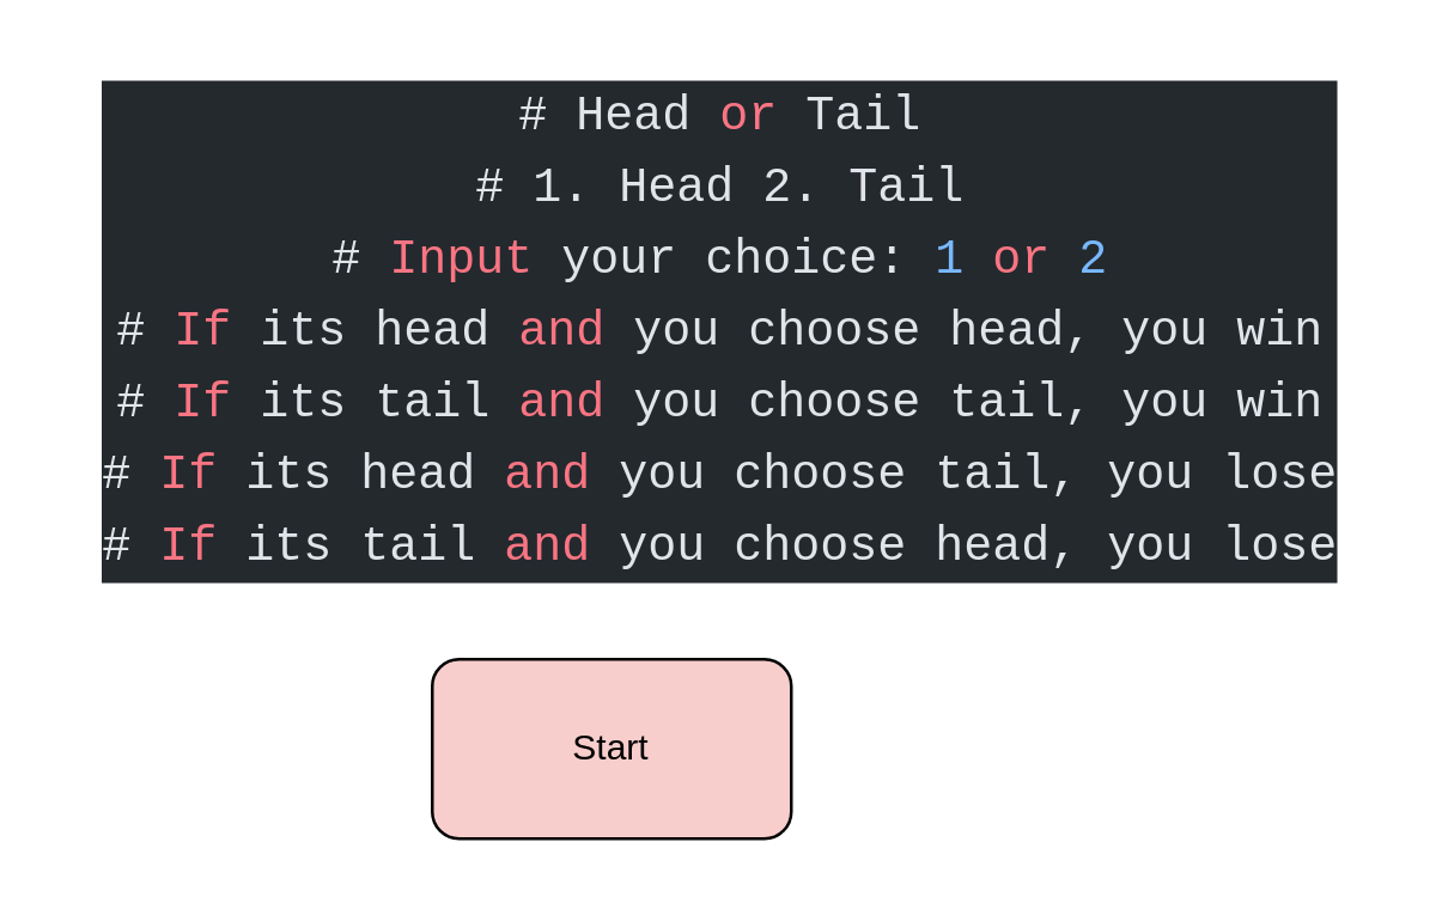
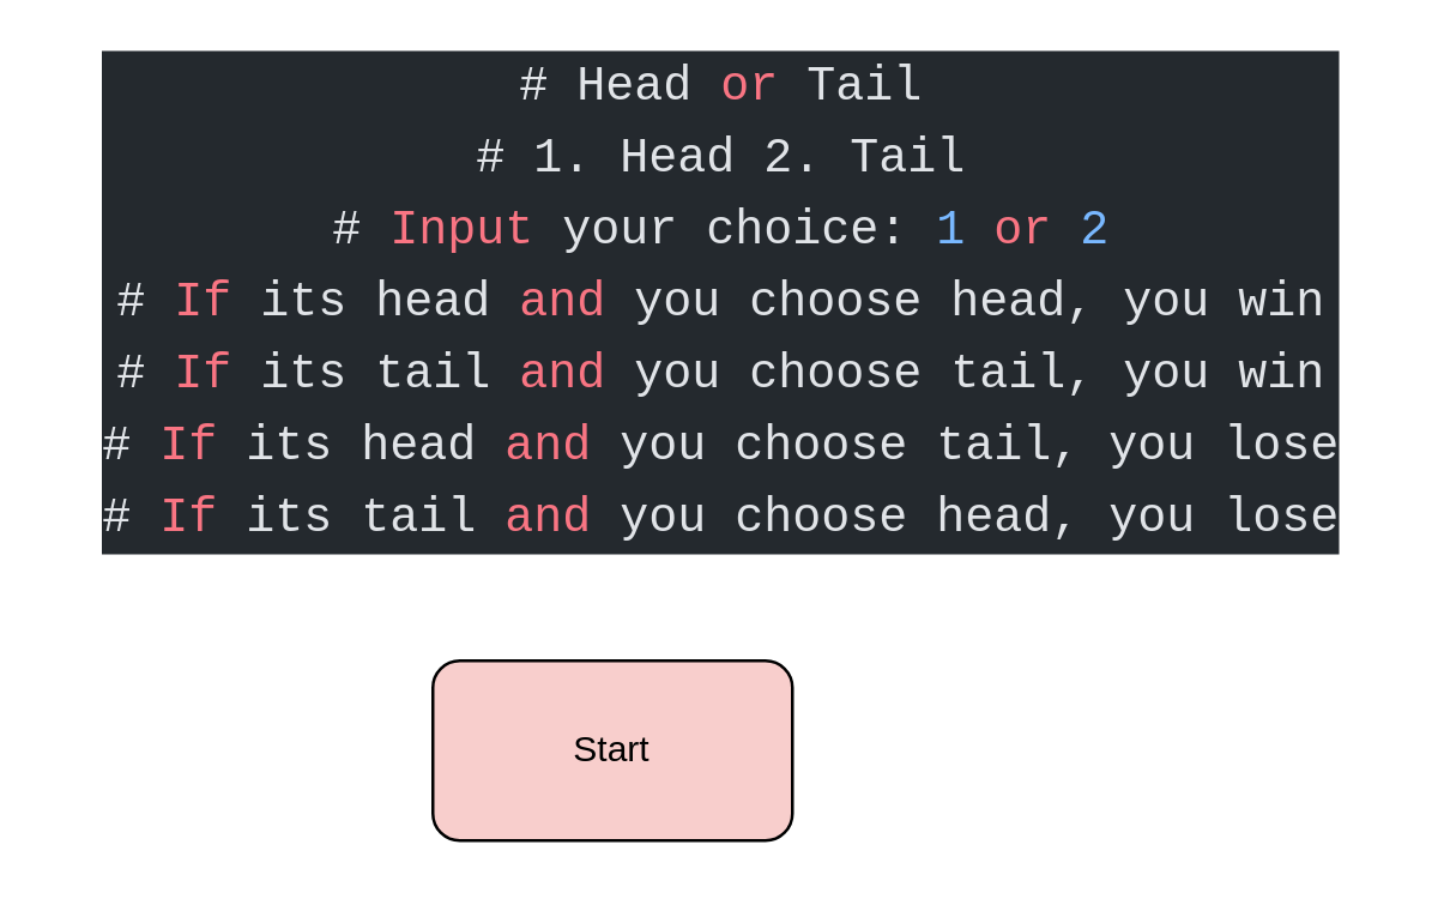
  <mxCell id="0" />
  <mxCell id="1" parent="0" />
- <mxCell id="2" value="&lt;div style=&quot;color: rgb(225, 228, 232); background-color: rgb(36, 41, 46); font-family: Menlo, Monaco, &amp;quot;Courier New&amp;quot;, monospace; font-size: 16px; line-height: 24px;&quot;&gt;&lt;div&gt;# Head &lt;span style=&quot;color: #f97583;&quot;&gt;or&lt;/span&gt; Tail&lt;/div&gt;&lt;div&gt;# 1. Head   2. Tail&lt;/div&gt;&lt;div&gt;# &lt;span style=&quot;color: #f97583;&quot;&gt;Input&lt;/span&gt; your choice: &lt;span style=&quot;color: #79b8ff;&quot;&gt;1&lt;/span&gt; &lt;span style=&quot;color: #f97583;&quot;&gt;or&lt;/span&gt; &lt;span style=&quot;color: #79b8ff;&quot;&gt;2&lt;/span&gt;&lt;/div&gt;&lt;div&gt;# &lt;span style=&quot;color: #f97583;&quot;&gt;If&lt;/span&gt; its head &lt;span style=&quot;color: #f97583;&quot;&gt;and&lt;/span&gt; you choose head, you win&lt;/div&gt;&lt;div&gt;# &lt;span style=&quot;color: #f97583;&quot;&gt;If&lt;/span&gt; its tail &lt;span style=&quot;color: #f97583;&quot;&gt;and&lt;/span&gt; you choose tail, you win&lt;/div&gt;&lt;div&gt;# &lt;span style=&quot;color: #f97583;&quot;&gt;If&lt;/span&gt; its head &lt;span style=&quot;color: #f97583;&quot;&gt;and&lt;/span&gt; you choose tail, you lose&lt;/div&gt;&lt;div&gt;# &lt;span style=&quot;color: #f97583;&quot;&gt;If&lt;/span&gt; its tail &lt;span style=&quot;color: #f97583;&quot;&gt;and&lt;/span&gt; you choose head, you lose&lt;/div&gt;&lt;/div&gt;" style="text;html=1;align=center;verticalAlign=middle;resizable=0;points=[];autosize=1;strokeColor=none;fillColor=none;" vertex="1" parent="1"><mxGeometry x="20" width="440" height="180" as="geometry" y="20" /></mxCell>
+ <mxCell id="2" value="&lt;div style=&quot;color: rgb(225, 228, 232); background-color: rgb(36, 41, 46); font-family: Menlo, Monaco, &amp;quot;Courier New&amp;quot;, monospace; font-size: 16px; line-height: 24px;&quot;&gt;&lt;div&gt;# Head &lt;span style=&quot;color: #f97583;&quot;&gt;or&lt;/span&gt; Tail&lt;/div&gt;&lt;div&gt;# 1. Head   2. Tail&lt;/div&gt;&lt;div&gt;# &lt;span style=&quot;color: #f97583;&quot;&gt;Input&lt;/span&gt; your choice: &lt;span style=&quot;color: #79b8ff;&quot;&gt;1&lt;/span&gt; &lt;span style=&quot;color: #f97583;&quot;&gt;or&lt;/span&gt; &lt;span style=&quot;color: #79b8ff;&quot;&gt;2&lt;/span&gt;&lt;/div&gt;&lt;div&gt;# &lt;span style=&quot;color: #f97583;&quot;&gt;If&lt;/span&gt; its head &lt;span style=&quot;color: #f97583;&quot;&gt;and&lt;/span&gt; you choose head, you win&lt;/div&gt;&lt;div&gt;# &lt;span style=&quot;color: #f97583;&quot;&gt;If&lt;/span&gt; its tail &lt;span style=&quot;color: #f97583;&quot;&gt;and&lt;/span&gt; you choose tail, you win&lt;/div&gt;&lt;div&gt;# &lt;span style=&quot;color: #f97583;&quot;&gt;If&lt;/span&gt; its head &lt;span style=&quot;color: #f97583;&quot;&gt;and&lt;/span&gt; you choose tail, you lose&lt;/div&gt;&lt;div&gt;# &lt;span style=&quot;color: #f97583;&quot;&gt;If&lt;/span&gt; its tail &lt;span style=&quot;color: #f97583;&quot;&gt;and&lt;/span&gt; you choose head, you lose&lt;/div&gt;&lt;/div&gt;" style="text;html=1;align=center;verticalAlign=middle;resizable=0;points=[];autosize=1;strokeColor=none;fillColor=none;" vertex="1" parent="1"><mxGeometry x="20" y="10" width="440" height="180" as="geometry" /></mxCell>
  <mxCell id="3" value="Start" style="rounded=1;whiteSpace=wrap;html=1;fillColor=#f8cecc;" vertex="1" parent="1"><mxGeometry x="144" y="220" width="120" height="60" as="geometry" /></mxCell>
